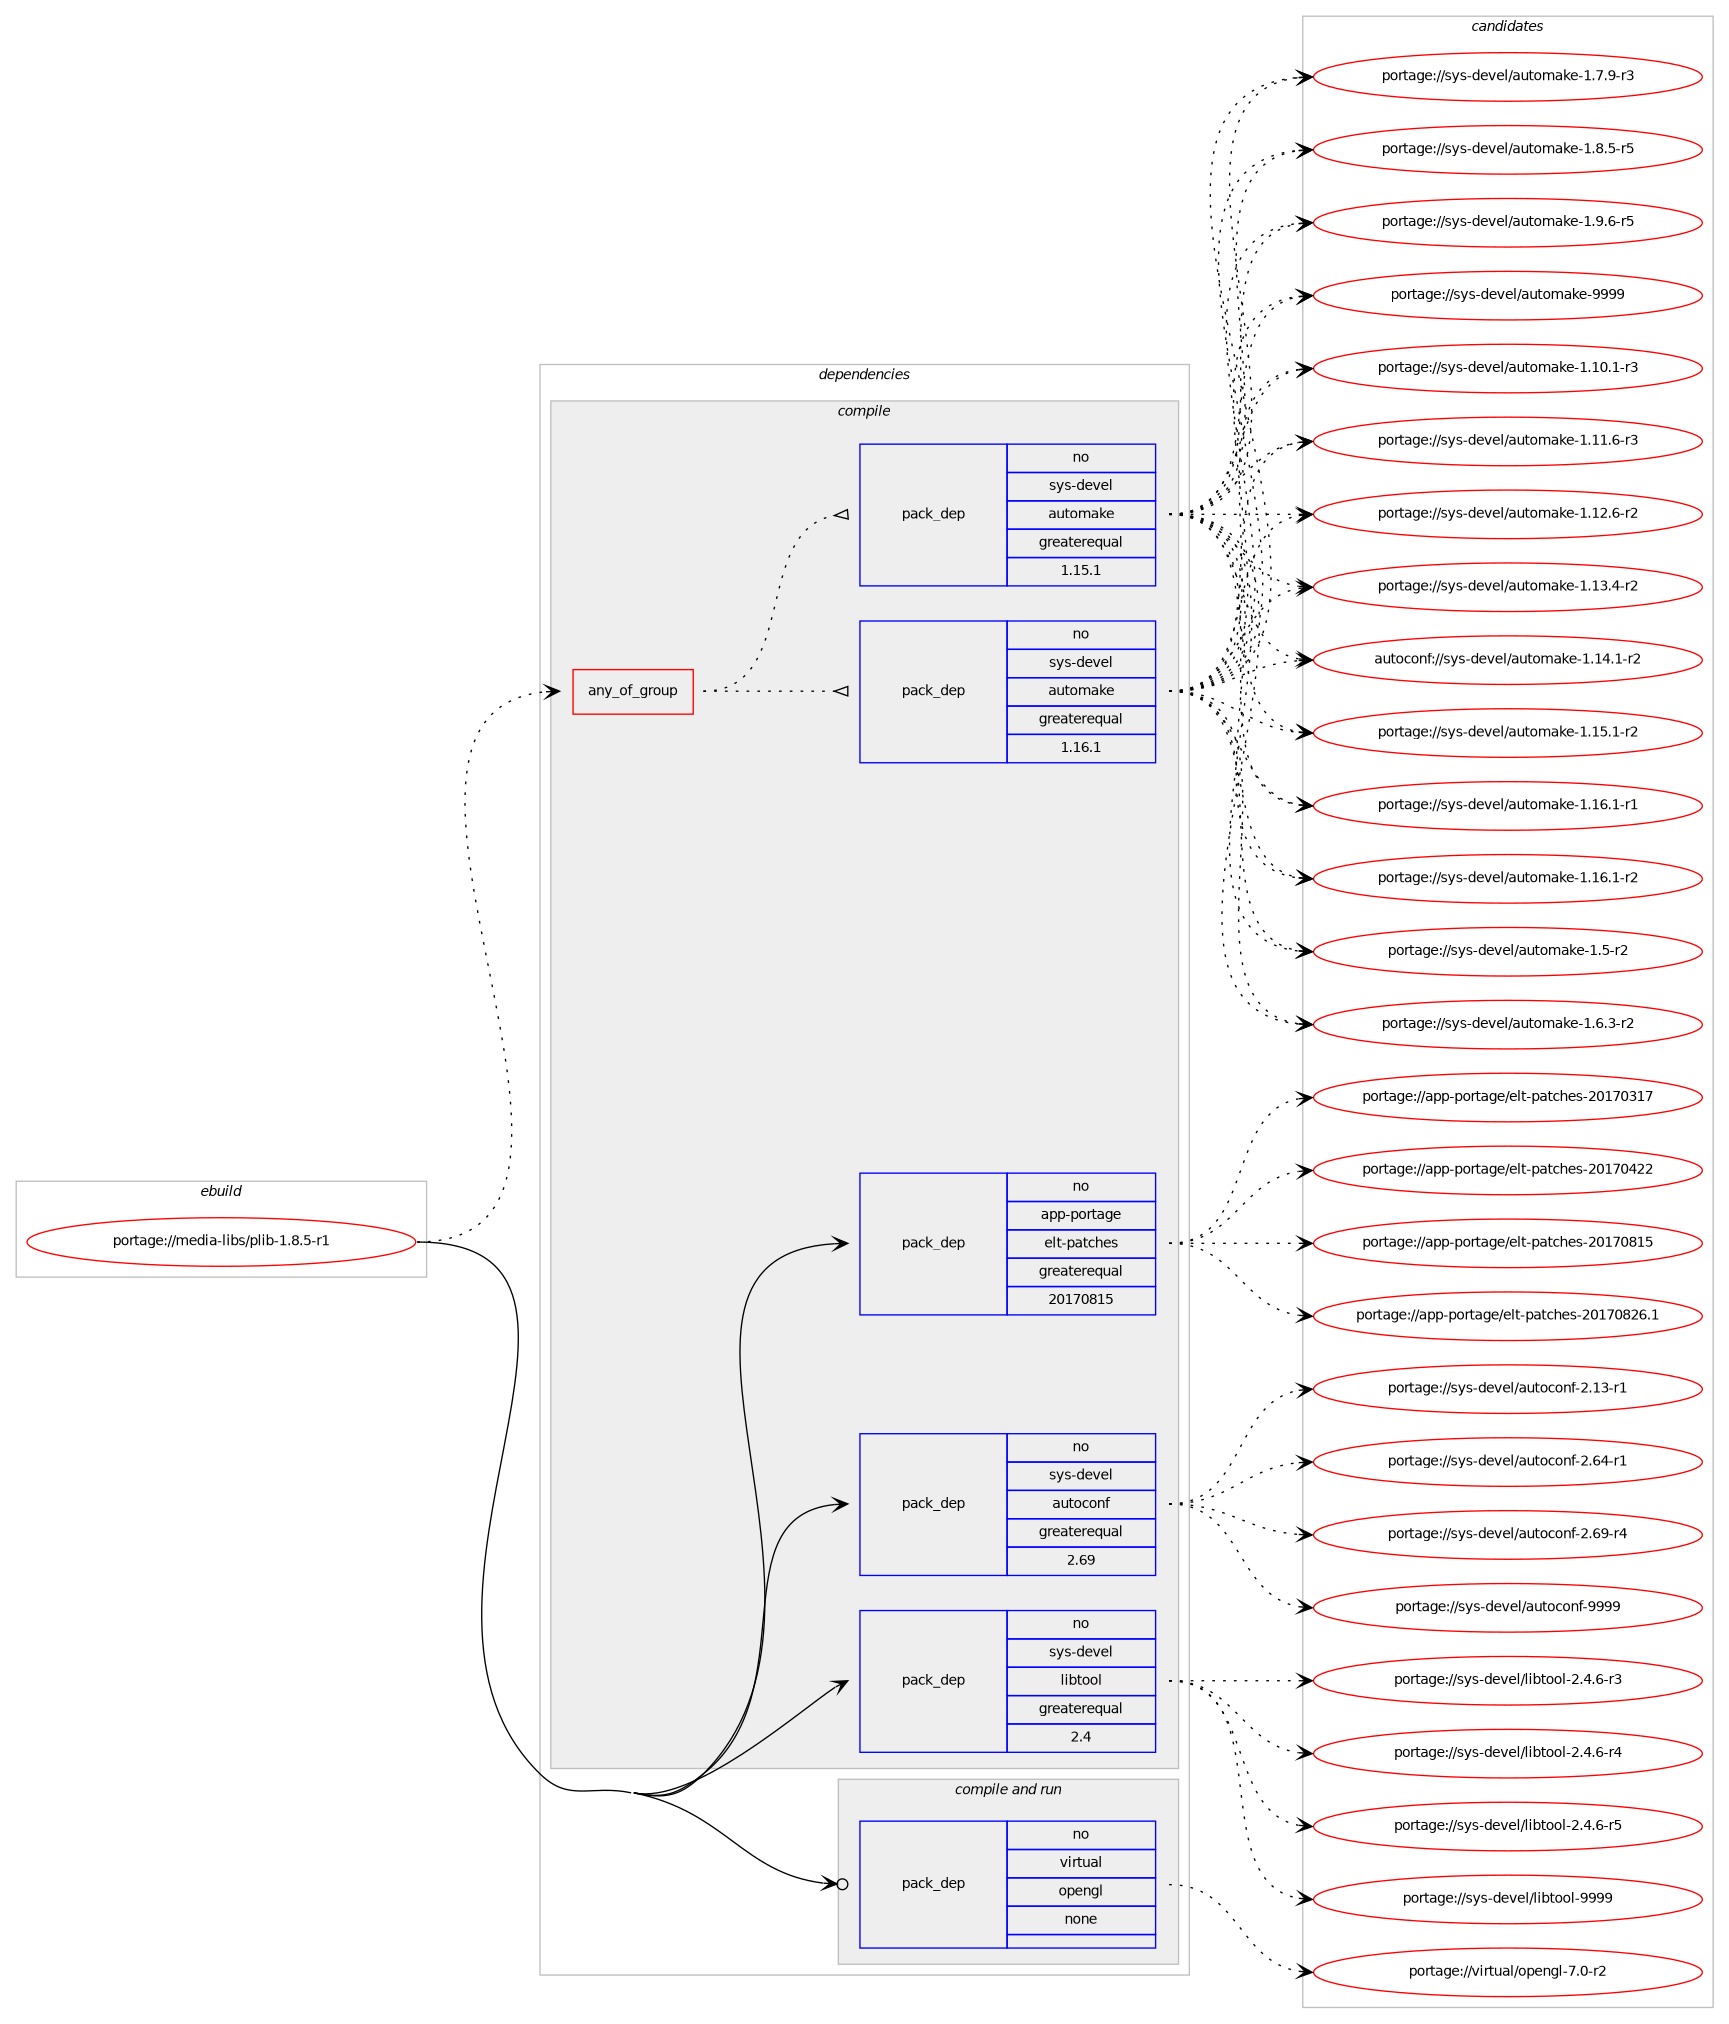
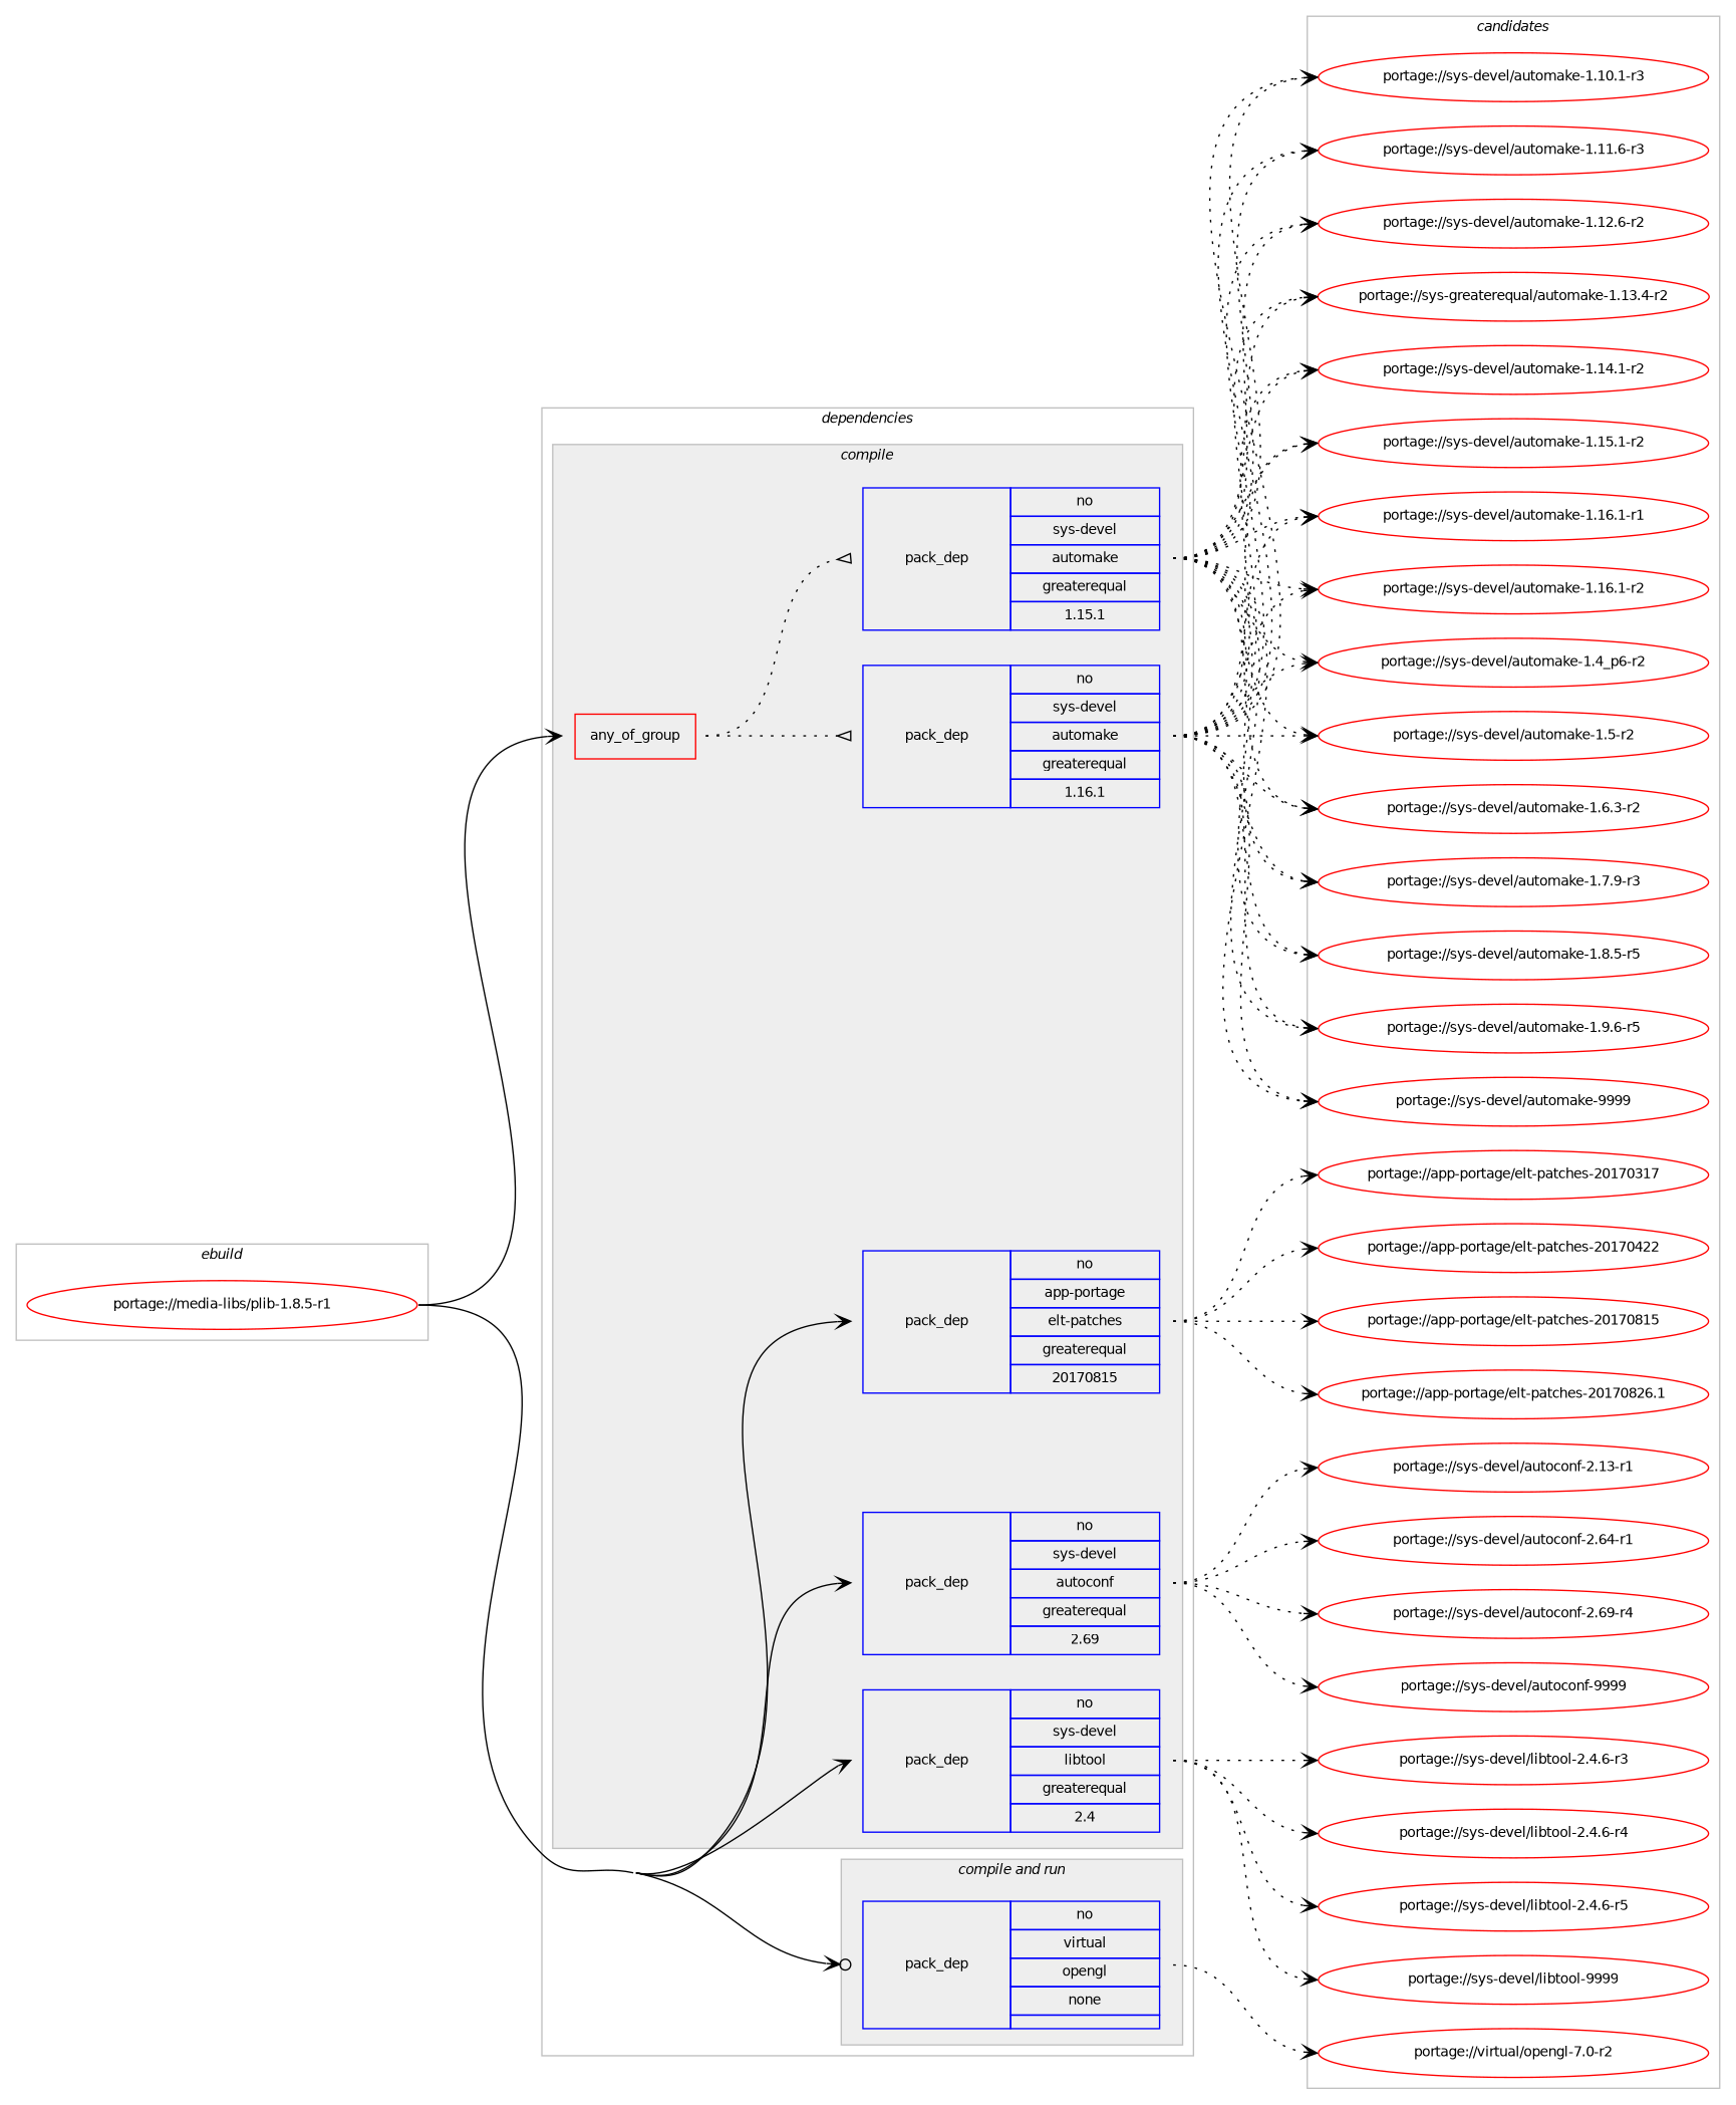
  digraph {
    compound=true
    concentrate=true
    fontname=Helvetica
    fontsize=10
    newrank=true
    rankdir=LR
    ranksep=1.5
    node [color=red fontname=Helvetica fontsize=10]
    edge [arrowhead=vee headport=w style=dotted tailport=e weight=100]
    n1 [label="portage://media-libs/plib-1.8.5-r1" width=4]
    n2 [color=blue label=<<TABLE BORDER="0" CELLBORDER="1" CELLSPACING="0" CELLPADDING="4" WIDTH="220"><TR><TD ROWSPAN="6" CELLPADDING="30">pack_dep</TD></TR><TR><TD WIDTH="110">no</TD></TR><TR><TD>sys-devel</TD></TR><TR><TD>automake</TD></TR><TR><TD>greaterequal</TD></TR><TR><TD>1.16.1</TD></TR></TABLE>> shape=none]
    n3 [color=blue label=<<TABLE BORDER="0" CELLBORDER="1" CELLSPACING="0" CELLPADDING="4" WIDTH="220"><TR><TD ROWSPAN="6" CELLPADDING="30">pack_dep</TD></TR><TR><TD WIDTH="110">no</TD></TR><TR><TD>sys-devel</TD></TR><TR><TD>automake</TD></TR><TR><TD>greaterequal</TD></TR><TR><TD>1.15.1</TD></TR></TABLE>> shape=none]
    n4 [label=<<TABLE BORDER="0" CELLBORDER="1" CELLSPACING="0" CELLPADDING="4"><TR><TD CELLPADDING="10">any_of_group</TD></TR></TABLE>> shape=none]
    n5 [color=blue label=<<TABLE BORDER="0" CELLBORDER="1" CELLSPACING="0" CELLPADDING="4" WIDTH="220"><TR><TD ROWSPAN="6" CELLPADDING="30">pack_dep</TD></TR><TR><TD WIDTH="110">no</TD></TR><TR><TD>app-portage</TD></TR><TR><TD>elt-patches</TD></TR><TR><TD>greaterequal</TD></TR><TR><TD>20170815</TD></TR></TABLE>> shape=none]
    n6 [color=blue label=<<TABLE BORDER="0" CELLBORDER="1" CELLSPACING="0" CELLPADDING="4" WIDTH="220"><TR><TD ROWSPAN="6" CELLPADDING="30">pack_dep</TD></TR><TR><TD WIDTH="110">no</TD></TR><TR><TD>sys-devel</TD></TR><TR><TD>autoconf</TD></TR><TR><TD>greaterequal</TD></TR><TR><TD>2.69</TD></TR></TABLE>> shape=none]
    n7 [color=blue label=<<TABLE BORDER="0" CELLBORDER="1" CELLSPACING="0" CELLPADDING="4" WIDTH="220"><TR><TD ROWSPAN="6" CELLPADDING="30">pack_dep</TD></TR><TR><TD WIDTH="110">no</TD></TR><TR><TD>sys-devel</TD></TR><TR><TD>libtool</TD></TR><TR><TD>greaterequal</TD></TR><TR><TD>2.4</TD></TR></TABLE>> shape=none]
    n8 [color=blue label=<<TABLE BORDER="0" CELLBORDER="1" CELLSPACING="0" CELLPADDING="4" WIDTH="220"><TR><TD ROWSPAN="6" CELLPADDING="30">pack_dep</TD></TR><TR><TD WIDTH="110">no</TD></TR><TR><TD>virtual</TD></TR><TR><TD>opengl</TD></TR><TR><TD>none</TD></TR><TR><TD></TD></TR></TABLE>> shape=none]
    n9 [label="portage://sys-devel/automake-1.10.1-r3" width=4]
    n10 [label="portage://sys-devel/automake-1.11.6-r3" width=4]
    n11 [label="portage://sys-devel/automake-1.12.6-r2" width=4]
-   n12 [label="portage://sys-devel/automake-1.13.4-r2" width=4]
-   n13 [label="autoconf://sys-devel/automake-1.14.1-r2" width=4]
+   n12 [label="portage://sys-greaterequal/automake-1.13.4-r2" width=4]
+   n13 [label="portage://sys-devel/automake-1.14.1-r2" width=4]
    n14 [label="portage://sys-devel/automake-1.15.1-r2" width=4]
    n15 [label="portage://sys-devel/automake-1.16.1-r1" width=4]
    n16 [label="portage://sys-devel/automake-1.16.1-r2" width=4]
+   n17 [label="portage://sys-devel/automake-1.4_p6-r2" width=4]
    n18 [label="portage://sys-devel/automake-1.5-r2" width=4]
    n19 [label="portage://sys-devel/automake-1.6.3-r2" width=4]
    n20 [label="portage://sys-devel/automake-1.7.9-r3" width=4]
    n21 [label="portage://sys-devel/automake-1.8.5-r5" width=4]
    n22 [label="portage://sys-devel/automake-1.9.6-r5" width=4]
    n23 [label="portage://sys-devel/automake-9999" width=4]
    n24 [label="portage://app-portage/elt-patches-20170317" width=4]
    n25 [label="portage://app-portage/elt-patches-20170422" width=4]
    n26 [label="portage://app-portage/elt-patches-20170815" width=4]
    n27 [label="portage://app-portage/elt-patches-20170826.1" width=4]
    n28 [label="portage://sys-devel/autoconf-2.13-r1" width=4]
    n29 [label="portage://sys-devel/autoconf-2.64-r1" width=4]
    n30 [label="portage://sys-devel/autoconf-2.69-r4" width=4]
    n31 [label="portage://sys-devel/autoconf-9999" width=4]
    n32 [label="portage://sys-devel/libtool-2.4.6-r3" width=4]
    n33 [label="portage://sys-devel/libtool-2.4.6-r4" width=4]
    n34 [label="portage://sys-devel/libtool-2.4.6-r5" width=4]
    n35 [label="portage://sys-devel/libtool-9999" width=4]
    n36 [label="portage://virtual/opengl-7.0-r2" width=4]
    subgraph cluster_1 {
      color=gray
      label=<<i>ebuild</i>>
      rank=same
      n1
    }
    subgraph cluster_2 {
      color=gray
      label=<<i>dependencies</i>>
      subgraph cluster_3 {
        color=gray
        fillcolor="#eeeeee"
        label=<<i>compile</i>>
        style=filled
        subgraph sub_4 {
          color=gray
          fillcolor="#eeeeee"
          label=<<i>compile</i>>
          style=filled
          n4
          subgraph sub_5 {
            color=gray
            fillcolor="#eeeeee"
            label=<<i>compile</i>>
            style=filled
            n2
          }
          subgraph sub_6 {
            color=gray
            fillcolor="#eeeeee"
            label=<<i>compile</i>>
            style=filled
            n3
          }
        }
        subgraph sub_7 {
          color=gray
          fillcolor="#eeeeee"
          label=<<i>compile</i>>
          style=filled
          n5
        }
        subgraph sub_8 {
          color=gray
          fillcolor="#eeeeee"
          label=<<i>compile</i>>
          style=filled
          n6
        }
        subgraph sub_9 {
          color=gray
          fillcolor="#eeeeee"
          label=<<i>compile</i>>
          style=filled
          n7
        }
      }
      subgraph cluster_10 {
        color=gray
        fillcolor="#eeeeee"
        label=<<i>compile and run</i>>
        style=filled
        subgraph sub_11 {
          color=gray
          fillcolor="#eeeeee"
          label=<<i>compile and run</i>>
          style=filled
          n8
        }
      }
      subgraph cluster_12 {
        color=gray
        fillcolor="#eeeeee"
        label=<<i>run</i>>
        style=filled
      }
    }
    subgraph cluster_13 {
      color=gray
      label=<<i>candidates</i>>
      rank=same
      subgraph sub_14 {
        color=black
        label=<<i>candidates</i>>
        nodesep=1
        rank=same
        n9
        n10
        n11
        n12
        n13
        n14
        n15
        n16
+       n17
        n18
        n19
        n20
        n21
        n22
        n23
      }
      subgraph sub_15 {
        color=black
        label=<<i>candidates</i>>
        nodesep=1
        rank=same
        n9
        n10
        n11
        n12
        n13
        n14
        n15
        n16
+       n17
        n18
        n19
        n20
        n21
        n22
        n23
      }
      subgraph sub_16 {
        color=black
        label=<<i>candidates</i>>
        nodesep=1
        rank=same
        n24
        n25
        n26
        n27
      }
      subgraph sub_17 {
        color=black
        label=<<i>candidates</i>>
        nodesep=1
        rank=same
        n28
        n29
        n30
        n31
      }
      subgraph sub_18 {
        color=black
        label=<<i>candidates</i>>
        nodesep=1
        rank=same
        n32
        n33
        n34
        n35
      }
      subgraph sub_19 {
        color=black
        label=<<i>candidates</i>>
        nodesep=1
        rank=same
        n36
      }
    }
-   n1 -> n4 [weight=20]
+   n1 -> n4 [style=solid weight=20]
    n1 -> n5 [style=solid weight=20]
    n1 -> n6 [style=solid weight=20]
    n1 -> n7 [style=solid weight=20]
    n1 -> n8 [arrowhead=odotvee style=solid weight=20]
    n2 -> n9
    n2 -> n10
    n2 -> n11
    n2 -> n12
    n2 -> n13
    n2 -> n14
    n2 -> n15
    n2 -> n16
+   n2 -> n17
    n2 -> n18
    n2 -> n19
    n2 -> n20
    n2 -> n21
    n2 -> n22
    n2 -> n23
    n3 -> n9
    n3 -> n10
    n3 -> n11
    n3 -> n12
    n3 -> n13
    n3 -> n14
    n3 -> n15
    n3 -> n16
+   n3 -> n17
    n3 -> n18
    n3 -> n19
    n3 -> n20
    n3 -> n21
    n3 -> n22
    n3 -> n23
    n4 -> n2 [arrowhead=oinv weight=20]
    n4 -> n3 [arrowhead=oinv weight=20]
    n5 -> n24
    n5 -> n25
    n5 -> n26
    n5 -> n27
    n6 -> n28
    n6 -> n29
    n6 -> n30
    n6 -> n31
    n7 -> n32
    n7 -> n33
    n7 -> n34
    n7 -> n35
    n8 -> n36
  }
